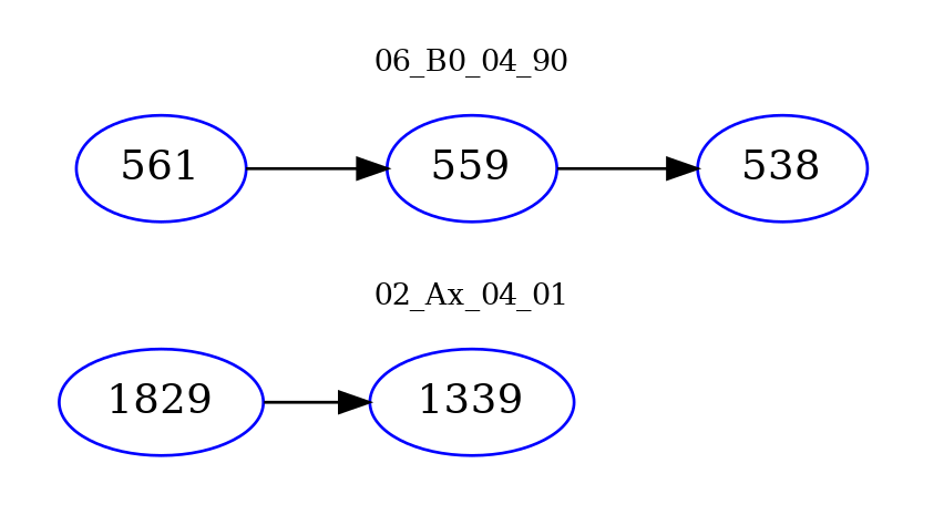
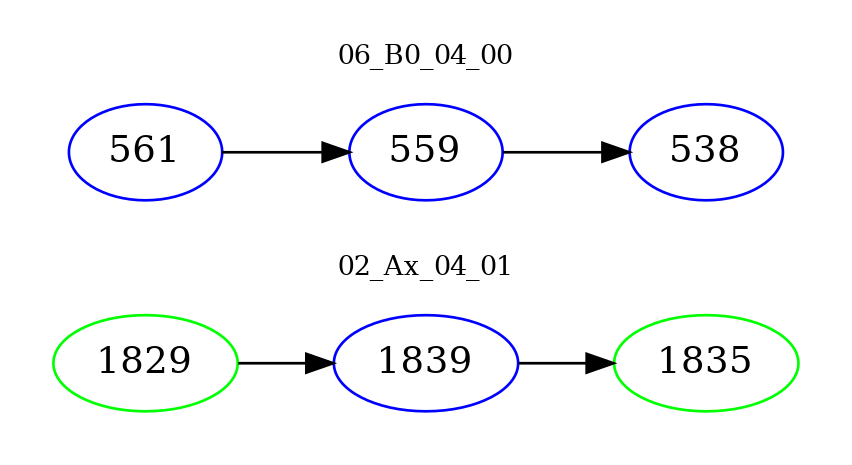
  digraph {
    rankdir=LR
    node [color=blue]
    edge [color=black]
-   n1 [label=1829]
-   n2 [label=1339]
+   n1 [color=green label=1829]
+   n2 [label=1839]
+   n3 [color=green label=1835]
    n4 [label=561]
    n5 [label=559]
    n6 [label=538]
    subgraph cluster_1 {
      color=white
      fontsize=10
      label="02_Ax_04_01"
      n1
      n2
+     n3
    }
    subgraph cluster_2 {
      color=white
      fontsize=10
-     label="06_B0_04_90"
+     label="06_B0_04_00"
      n4
      n5
      n6
    }
    n1 -> n2
+   n2 -> n3
    n4 -> n5
    n5 -> n6
  }
